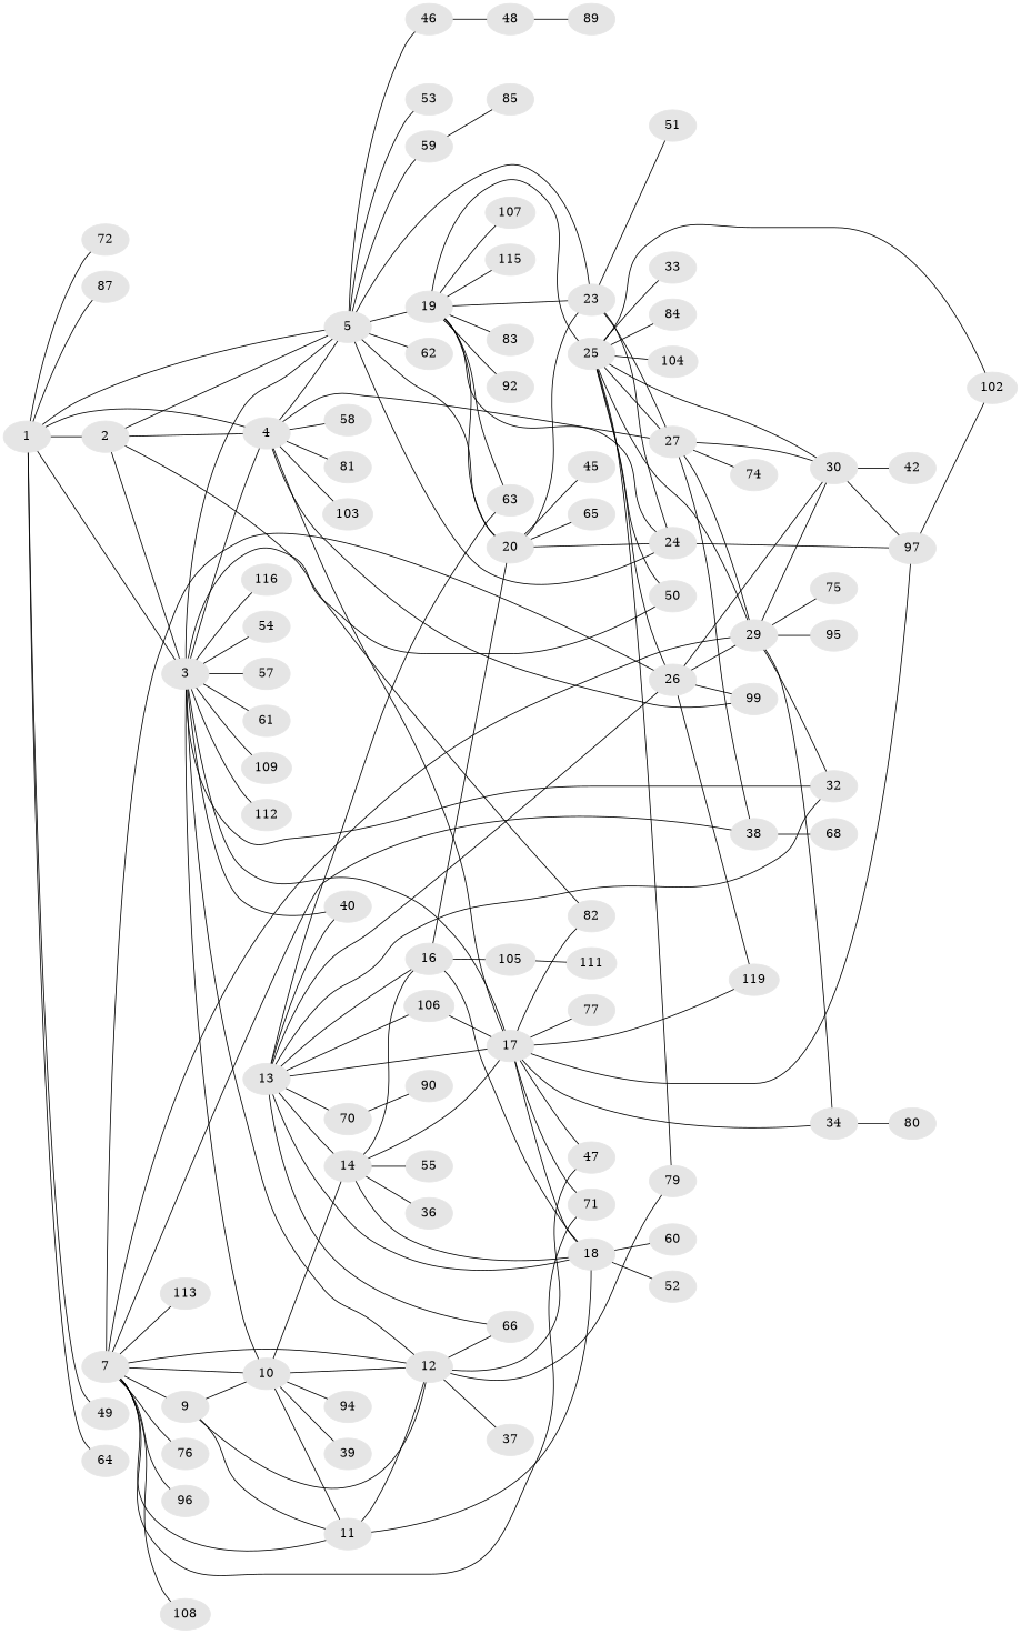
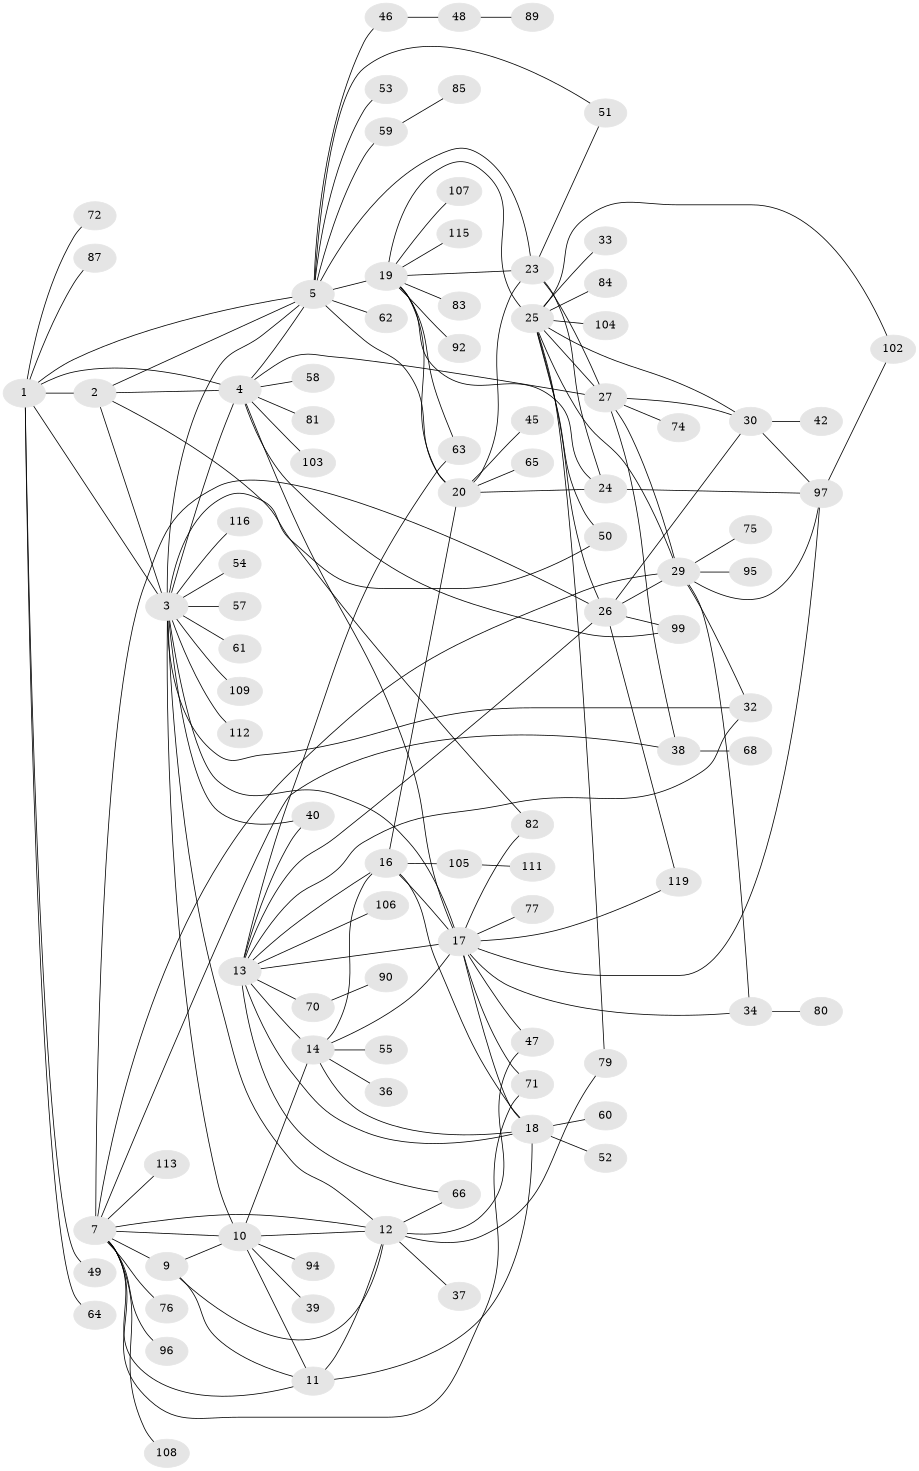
  graph {
    rankdir=LR
    node [color=gray90 style=filled]
    2 [super="+6"]
    3 [super="+44"]
    4 [super="+86"]
    5 [super="+22"]
    82
    1
    49
    64 [super="+78"]
    72
    87
    10 [super="+93"]
    12 [super="+121"]
    17 [super="+43"]
    32 [super="+56"]
    40
    50
    54
    57
    61
    109
    112
    116
    27 [super="+69"]
    58
    81
    99
    103
    19 [super="+21"]
    20 [super="+73"]
    23
    24
    46
    53
    59
    62
    11 [super="+35"]
    14 [super="+101"]
    39
    94
    37
    47
    66
    79
    71
    18
    34 [super="+41"]
    77
    97
    119
    29 [super="+91"]
    38 [super="+118"]
    30 [super="+100"]
    74
    63
    25 [super="+28"]
    83
    92
    107
    115
    45
    65
    51 [super="+110"]
    48 [super="+114"]
    85
    7 [super="+8"]
    9
    26 [super="+98"]
    76
    96
    108
    113
    75
    95
    68
    16 [super="+31"]
    36
    55
    52
    60
    13 [super="+15"]
    70
    106
    105 [super="+120"]
    90 [super="+117"]
    111
    80
    102
    33
    84
    104
    42
    89
    2 -- 3 [weight=2]
    2 -- 4 [weight=2]
    2 -- 5 [weight=2]
    2 -- 82
    3 -- 4
    3 -- 5
    3 -- 10
    3 -- 12
    3 -- 17
    3 -- 32
    3 -- 40
    3 -- 50
    3 -- 54
    3 -- 57
    3 -- 61
    3 -- 109
    3 -- 112
    3 -- 116
    4 -- 5
    4 -- 17
    4 -- 27
    4 -- 58
    4 -- 81
    4 -- 99
    4 -- 103
    5 -- 19 [weight=2]
    5 -- 20
    5 -- 23
-   5 -- 24
+   5 -- 51
    5 -- 46
    5 -- 53
    5 -- 59
    5 -- 62
    1 -- 2 [weight=2]
    1 -- 3
    1 -- 4
    1 -- 5
    1 -- 49
    1 -- 64
    1 -- 72
    1 -- 87
    10 -- 12
    10 -- 11
    10 -- 14
    10 -- 39
    10 -- 94
    12 -- 37
    12 -- 47
    12 -- 66
    12 -- 79
    17 -- 82
    17 -- 47
    17 -- 71
    17 -- 18
    17 -- 34
    17 -- 77
    17 -- 97
    17 -- 119
    27 -- 29
    27 -- 38
    27 -- 30
    27 -- 74
    19 -- 20 [weight=2]
    19 -- 23 [weight=2]
    19 -- 24 [weight=2]
    19 -- 63
    19 -- 25
    19 -- 83
    19 -- 92
    19 -- 107
    19 -- 115
    20 -- 23
    20 -- 24
    20 -- 45
    20 -- 65
    23 -- 27
    23 -- 24
    23 -- 51
    24 -- 97
    46 -- 48
    59 -- 85
    11 -- 12
    11 -- 18
    14 -- 17
    14 -- 18
    14 -- 16
    14 -- 36
    14 -- 55
    18 -- 52
    18 -- 60
    34 -- 80
    97 -- 102
    29 -- 32
    29 -- 34
-   29 -- 30
+   29 -- 97
    29 -- 75
    29 -- 95
    38 -- 68
    30 -- 97
    30 -- 42
    25 -- 50
    25 -- 27 [weight=2]
    25 -- 79
    25 -- 29 [weight=2]
    25 -- 30 [weight=2]
    25 -- 26 [weight=2]
    25 -- 102
    25 -- 33
    25 -- 84
    25 -- 104
    48 -- 89
    7 -- 10 [weight=2]
    7 -- 12 [weight=2]
    7 -- 11 [weight=2]
    7 -- 71
    7 -- 29
    7 -- 38
    7 -- 9 [weight=2]
    7 -- 26
    7 -- 76
    7 -- 96
    7 -- 108
    7 -- 113
    9 -- 10
    9 -- 12
    9 -- 11
    26 -- 99
    26 -- 119
    26 -- 29
    26 -- 30
-   106 -- 17
+   16 -- 17
    16 -- 20
    16 -- 18
    16 -- 105
    13 -- 17 [weight=2]
    13 -- 32
    13 -- 40
    13 -- 14 [weight=2]
    13 -- 66
    13 -- 18 [weight=2]
    13 -- 63
    13 -- 26
    13 -- 16 [weight=2]
    13 -- 70
    13 -- 106
    70 -- 90
    105 -- 111
  }
